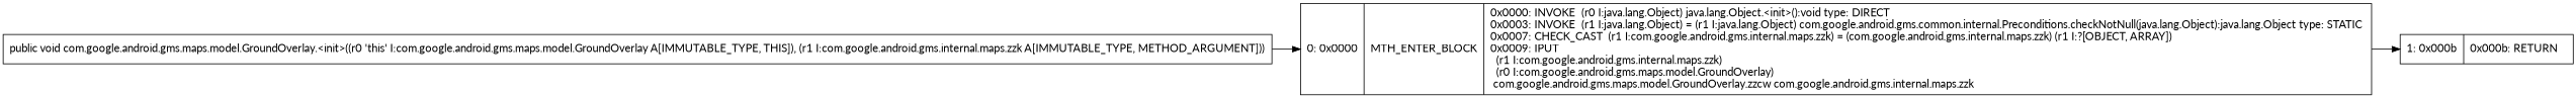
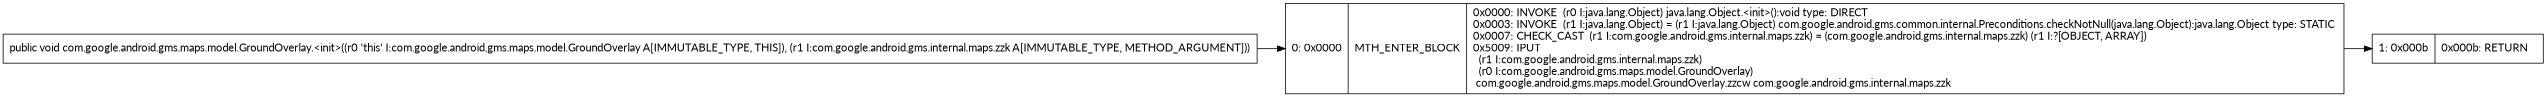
  digraph {
    rankdir=LR
    fontname=Lato
    node [shape=record fontname=Lato]
    edge [fontname=Lato]
-   n1 [label="{0\:\ 0x0000|MTH_ENTER_BLOCK\l|0x0000: INVOKE  (r0 I:java.lang.Object) java.lang.Object.\<init\>():void type: DIRECT \l0x0003: INVOKE  (r1 I:java.lang.Object) = (r1 I:java.lang.Object) com.google.android.gms.common.internal.Preconditions.checkNotNull(java.lang.Object):java.lang.Object type: STATIC \l0x0007: CHECK_CAST  (r1 I:com.google.android.gms.internal.maps.zzk) = (com.google.android.gms.internal.maps.zzk) (r1 I:?[OBJECT, ARRAY]) \l0x0009: IPUT  \l  (r1 I:com.google.android.gms.internal.maps.zzk)\l  (r0 I:com.google.android.gms.maps.model.GroundOverlay)\l com.google.android.gms.maps.model.GroundOverlay.zzcw com.google.android.gms.internal.maps.zzk \l}"]
+   n1 [label="{0\:\ 0x0000|MTH_ENTER_BLOCK\l|0x0000: INVOKE  (r0 I:java.lang.Object) java.lang.Object.\<init\>():void type: DIRECT \l0x0003: INVOKE  (r1 I:java.lang.Object) = (r1 I:java.lang.Object) com.google.android.gms.common.internal.Preconditions.checkNotNull(java.lang.Object):java.lang.Object type: STATIC \l0x0007: CHECK_CAST  (r1 I:com.google.android.gms.internal.maps.zzk) = (com.google.android.gms.internal.maps.zzk) (r1 I:?[OBJECT, ARRAY]) \l0x5009: IPUT  \l  (r1 I:com.google.android.gms.internal.maps.zzk)\l  (r0 I:com.google.android.gms.maps.model.GroundOverlay)\l com.google.android.gms.maps.model.GroundOverlay.zzcw com.google.android.gms.internal.maps.zzk \l}"]
    n2 [label="{1\:\ 0x000b|0x000b: RETURN   \l}"]
    n3 [label="{public void com.google.android.gms.maps.model.GroundOverlay.\<init\>((r0 'this' I:com.google.android.gms.maps.model.GroundOverlay A[IMMUTABLE_TYPE, THIS]), (r1 I:com.google.android.gms.internal.maps.zzk A[IMMUTABLE_TYPE, METHOD_ARGUMENT])) }"]
    n1 -> n2
    n3 -> n1
  }
